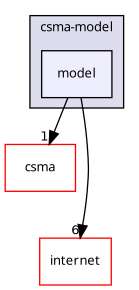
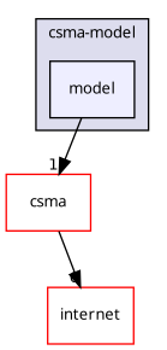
  digraph {
    compound=true
    fontname="Noto Sans"
    node [fillcolor=white fontname="Noto Sans" fontsize=10 shape=box style=filled color=red]
    edge [fontname="Noto Sans" labeldistance=1.5 labelfontname=Helvetica labelfontsize=10]
    n1 [fillcolor="#eeeeff" label=model pencolor=black color=""]
    n2 [label=csma]
    n3 [label=internet]
    subgraph cluster_1 {
      bgcolor="#ddddee"
      fontsize=10
      label="csma-model"
      pencolor=black
      n1
    }
    n1 -> n2 [headlabel=1]
-   n1 -> n3 [headlabel=6]
+   n2 -> n3 [headlabel=6]
  }
